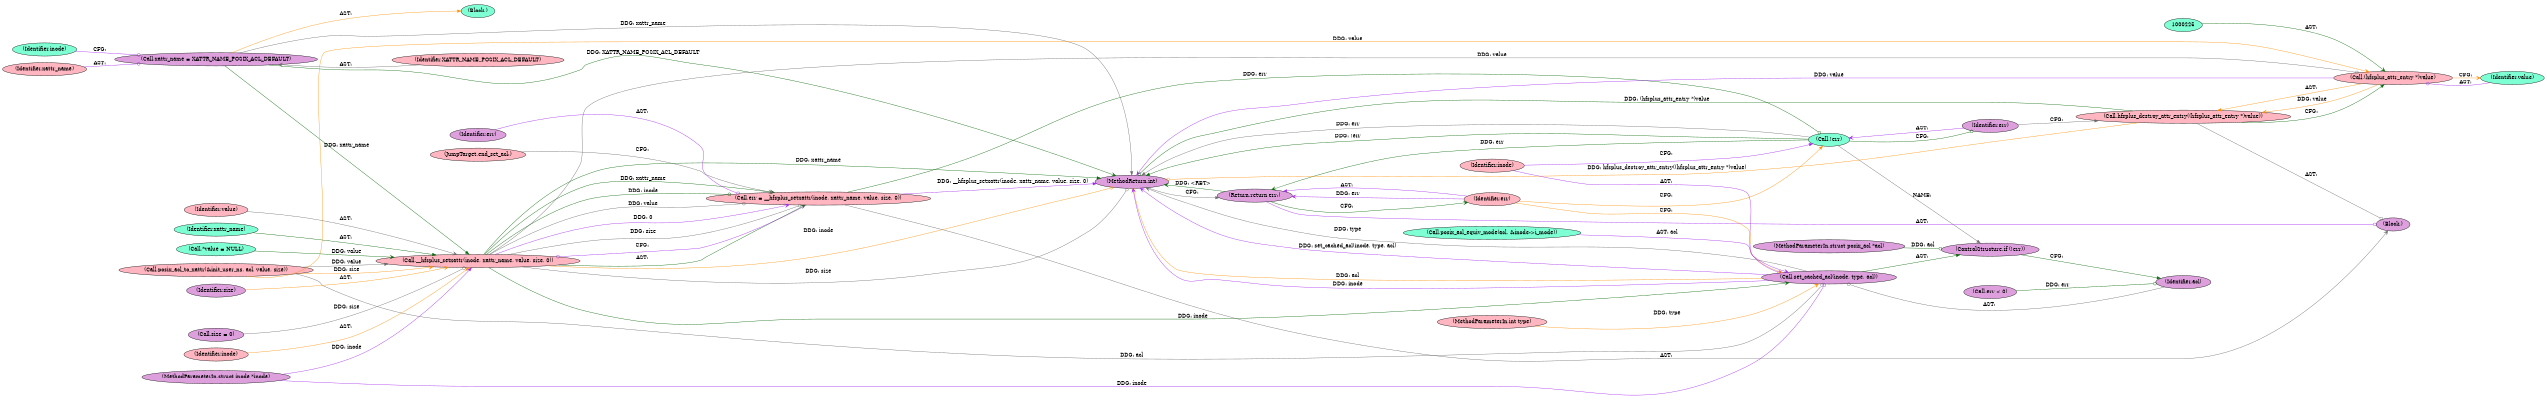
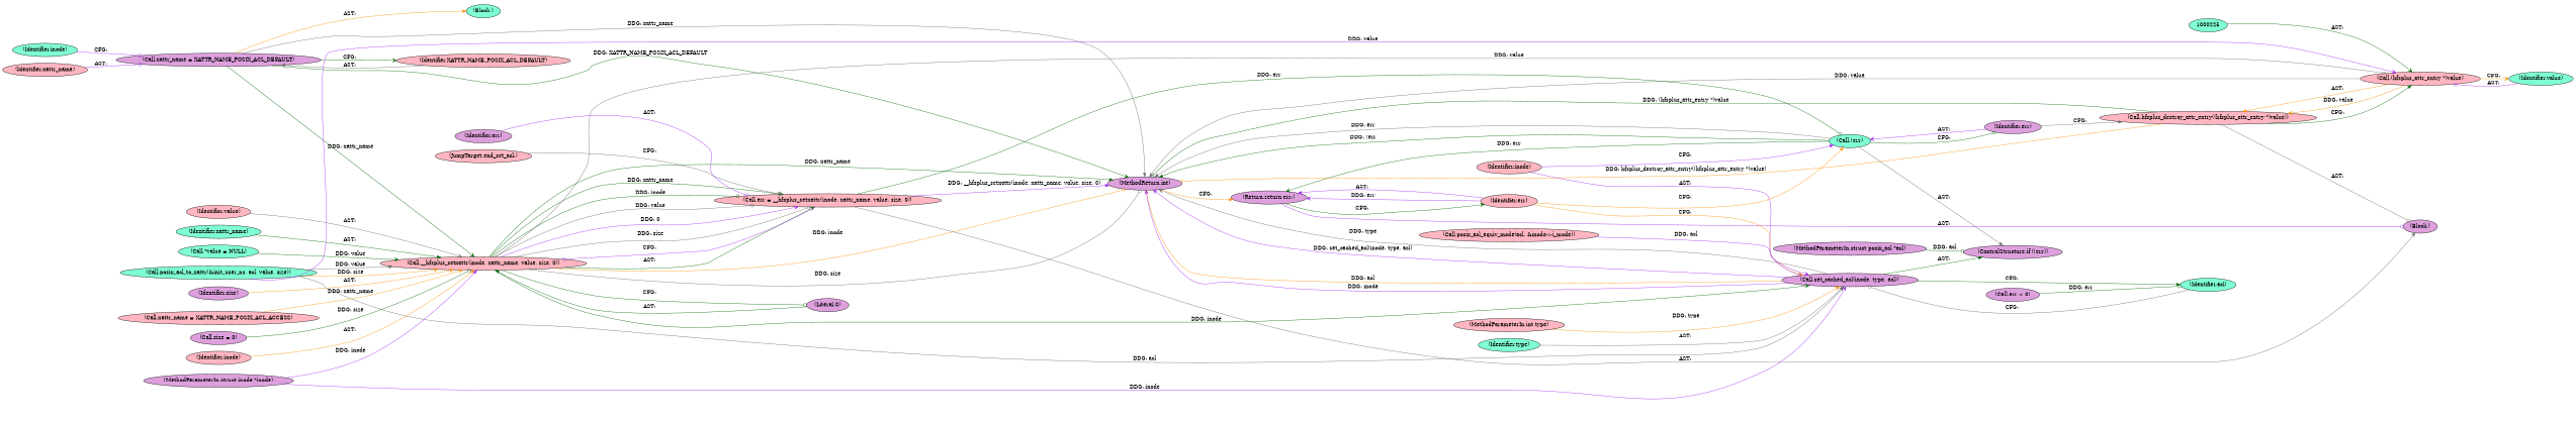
  digraph {
    rankdir=LR
    node [fillcolor=plum style=filled]
    edge [arrowhead=vee color=darkgreen]
    n1 [label="(Call,xattr_name = XATTR_NAME_POSIX_ACL_DEFAULT)"]
    n2 [fillcolor=lightpink label="(Call,__hfsplus_setxattr(inode, xattr_name, value, size, 0))"]
    n3 [fillcolor=lightpink label="(Identifier,XATTR_NAME_POSIX_ACL_DEFAULT)"]
    n4 [label="(MethodReturn,int)"]
    n5 [fillcolor=aquamarine label="(Block,)"]
    n6 [fillcolor=lightpink label="(Call,err = __hfsplus_setxattr(inode, xattr_name, value, size, 0))"]
    n7 [fillcolor=lightpink label="(Call,(hfsplus_attr_entry *)value)"]
    n8 [label="(Call,set_cached_acl(inode, type, acl))"]
+   n9 [label="(Literal,0)"]
    n10 [label="(Return,return err;)"]
    n11 [fillcolor=aquamarine label="(Call,!err)"]
    n12 [label="(Block,)"]
    n13 [fillcolor=lightpink label="(Call,hfsplus_destroy_attr_entry((hfsplus_attr_entry *)value))"]
    n14 [fillcolor=aquamarine label="(Identifier,value)"]
    n15 [label="(ControlStructure,if (!err))"]
-   n16 [label="(Identifier,acl)"]
+   n16 [fillcolor=aquamarine label="(Identifier,acl)"]
    n17 [label="(Identifier,err)"]
    n18 [fillcolor=lightpink label="(Identifier,err)"]
    n19 [label="(Call,err < 0)"]
    n20 [fillcolor=lightpink label="(Identifier,inode)"]
-   n21 [fillcolor=lightpink label="(Call,posix_acl_to_xattr(&init_user_ns, acl, value, size))"]
+   n21 [fillcolor=aquamarine label="(Call,posix_acl_to_xattr(&init_user_ns, acl, value, size))"]
    n22 [fillcolor=lightpink label="(Identifier,value)"]
    n23 [fillcolor=aquamarine label="(Identifier,xattr_name)"]
    n24 [fillcolor=aquamarine label="(Call,*value = NULL)"]
    n25 [label="(Identifier,size)"]
    n26 [fillcolor=aquamarine label="(Identifier,inode)"]
    n27 [fillcolor=lightpink label="(Identifier,xattr_name)"]
    n28 [fillcolor=lightpink label="(MethodParameterIn,int type)"]
+   n29 [fillcolor=lightpink label="(Call,xattr_name = XATTR_NAME_POSIX_ACL_ACCESS)"]
    n30 [fillcolor=lightpink label="(Identifier,inode)"]
    n31 [label="(Call,size = 0)"]
-   n32 [fillcolor=aquamarine label="(Call,posix_acl_equiv_mode(acl, &inode->i_mode))"]
+   n32 [fillcolor=lightpink label="(Call,posix_acl_equiv_mode(acl, &inode->i_mode))"]
    n33 [label="(Identifier,err)"]
    n34 [label="(MethodParameterIn,struct posix_acl *acl)"]
    n35 [label="(MethodParameterIn,struct inode *inode)"]
    n36 [fillcolor=lightpink label="(JumpTarget,end_set_acl:)"]
+   n37 [fillcolor=aquamarine label="(Identifier,type)"]
    1000225 [fillcolor=aquamarine]
-   n1 -> n2 [arrowhead=normal label="DDG: xattr_name"]
+   n1 -> n2 [label="DDG: xattr_name"]
+   n1 -> n3 [label="CFG: "]
    n1 -> n4 [arrowhead=normal color=gray40 label="DDG: xattr_name"]
    n1 -> n4 [label="DDG: XATTR_NAME_POSIX_ACL_DEFAULT"]
    n1 -> n5 [arrowhead=normal color=darkorange label="AST: "]
    n2 -> n4 [arrowhead=odot color=darkorange label="DDG: inode"]
    n2 -> n4 [arrowhead=normal label="DDG: xattr_name"]
    n2 -> n4 [arrowhead=odot color=gray40 label="DDG: size"]
    n2 -> n6 [label="AST: "]
    n2 -> n6 [label="DDG: xattr_name"]
    n2 -> n6 [arrowhead=odot label="DDG: inode"]
    n2 -> n6 [arrowhead=odot color=gray40 label="DDG: value"]
    n2 -> n6 [color=purple label="DDG: 0"]
    n2 -> n6 [arrowhead=odot color=gray40 label="DDG: size"]
    n2 -> n7 [arrowhead=odot color=gray40 label="DDG: value"]
    n2 -> n8 [label="DDG: inode"]
+   n2 -> n9 [arrowhead=odot label="CFG: "]
    n3 -> n1 [color=gray40 label="AST: "]
-   n4 -> n10 [arrowhead=normal color=gray40 label="CFG: "]
+   n4 -> n10 [arrowhead=normal color=darkorange label="CFG: "]
    n6 -> n2 [arrowhead=odot color=purple label="CFG: "]
    n6 -> n4 [arrowhead=normal color=purple label="DDG: __hfsplus_setxattr(inode, xattr_name, value, size, 0)"]
    n6 -> n11 [arrowhead=odot label="DDG: err"]
    n6 -> n12 [color=gray40 label="AST: "]
-   n7 -> n4 [color=purple label="DDG: value"]
+   n7 -> n4 [color=gray40 label="DDG: value"]
    n7 -> n13 [arrowhead=normal color=darkorange label="AST: "]
    n7 -> n13 [color=darkorange label="DDG: value"]
    n7 -> n14 [color=darkorange label="CFG: "]
    n8 -> n4 [arrowhead=odot color=darkorange label="DDG: acl"]
    n8 -> n4 [color=purple label="DDG: inode"]
    n8 -> n4 [color=gray40 label="DDG: type"]
    n8 -> n4 [color=purple label="DDG: set_cached_acl(inode, type, acl)"]
    n8 -> n15 [arrowhead=normal label="AST: "]
-   n15 -> n16 [arrowhead=normal label="CFG: "]
-   n10 -> n4 [label="DDG: <RET>"]
+   n8 -> n16 [arrowhead=normal label="CFG: "]
+   n9 -> n2 [arrowhead=normal label="AST: "]
    n10 -> n12 [arrowhead=odot color=purple label="AST: "]
    n10 -> n18 [label="CFG: "]
    n11 -> n4 [arrowhead=normal label="DDG: !err"]
    n11 -> n4 [arrowhead=normal color=gray40 label="DDG: err"]
    n11 -> n10 [label="DDG: err"]
-   n11 -> n15 [arrowhead=normal color=gray40 label="NAME: "]
+   n11 -> n15 [arrowhead=normal color=gray40 label="AST: "]
    n11 -> n17 [arrowhead=odot label="CFG: "]
    n13 -> n4 [arrowhead=odot color=darkorange label="DDG: hfsplus_destroy_attr_entry((hfsplus_attr_entry *)value)"]
    n13 -> n4 [arrowhead=odot label="DDG: (hfsplus_attr_entry *)value"]
    n13 -> n7 [arrowhead=normal label="CFG: "]
    n13 -> n12 [arrowhead=odot color=gray40 label="AST: "]
    n14 -> n7 [arrowhead=odot color=purple label="AST: "]
-   n16 -> n8 [arrowhead=odot color=gray40 label="AST: "]
+   n16 -> n8 [arrowhead=odot color=gray40 label="CFG: "]
    n17 -> n11 [color=purple label="AST: "]
    n17 -> n13 [arrowhead=normal color=gray40 label="CFG: "]
    n18 -> n8 [arrowhead=normal color=darkorange label="CFG: "]
    n18 -> n10 [arrowhead=normal color=purple label="AST: "]
    n18 -> n10 [color=purple label="DDG: err"]
    n18 -> n11 [arrowhead=normal color=darkorange label="CFG: "]
    n19 -> n16 [arrowhead=odot label="DDG: err"]
    n20 -> n2 [arrowhead=normal color=darkorange label="AST: "]
    n21 -> n2 [arrowhead=normal color=gray40 label="DDG: value"]
    n21 -> n2 [color=darkorange label="DDG: size"]
-   n21 -> n7 [color=darkorange label="DDG: value"]
-   n21 -> n8 [arrowhead=odot color=gray40 label="DDG: acl"]
+   n21 -> n7 [color=purple label="DDG: value"]
+   n21 -> n8 [arrowhead=normal color=gray40 label="DDG: acl"]
    n22 -> n2 [color=gray40 label="AST: "]
    n23 -> n2 [arrowhead=normal label="AST: "]
    n24 -> n2 [label="DDG: value"]
    n25 -> n2 [color=darkorange label="AST: "]
    n26 -> n1 [arrowhead=odot color=purple label="CFG: "]
    n27 -> n1 [arrowhead=odot color=purple label="AST: "]
    n28 -> n8 [color=darkorange label="DDG: type"]
+   n29 -> n2 [color=darkorange label="DDG: xattr_name"]
    n30 -> n8 [arrowhead=odot color=purple label="AST: "]
    n30 -> n11 [arrowhead=normal color=purple label="CFG: "]
-   n31 -> n2 [arrowhead=odot color=gray40 label="DDG: size"]
-   n32 -> n8 [color=purple label="AST: acl"]
+   n31 -> n2 [arrowhead=odot label="DDG: size"]
+   n32 -> n8 [color=purple label="DDG: acl"]
    n33 -> n6 [arrowhead=odot color=purple label="AST: "]
    n34 -> n15 [arrowhead=odot label="DDG: acl"]
    n35 -> n2 [arrowhead=normal color=purple label="DDG: inode"]
-   n35 -> n8 [arrowhead=odot color=purple label="DDG: inode"]
+   n35 -> n8 [color=purple label="DDG: inode"]
    n36 -> n6 [color=gray40 label="CFG: "]
+   n37 -> n8 [color=gray40 label="AST: "]
    1000225 -> n7 [label="AST: "]
  }
